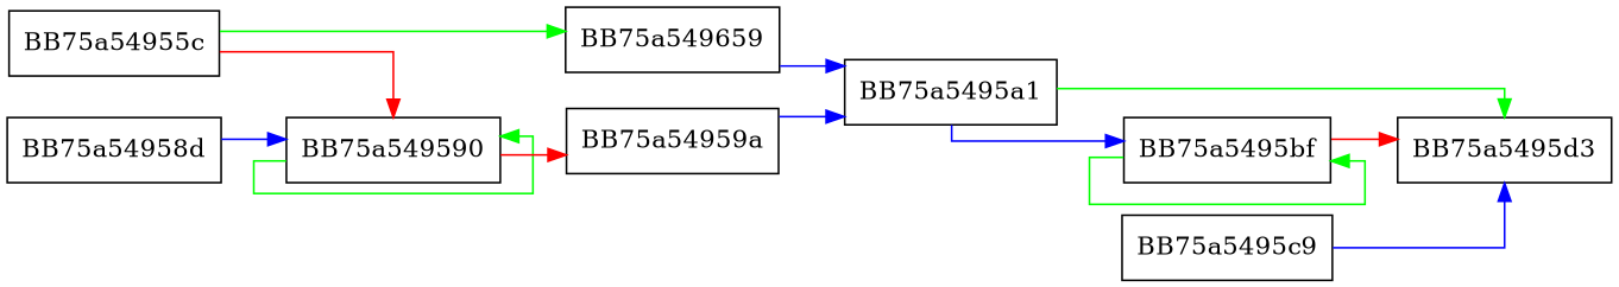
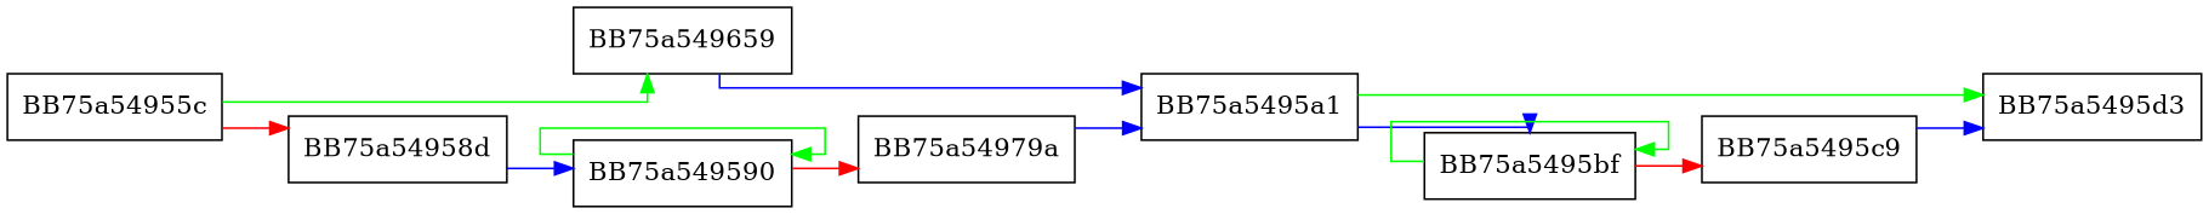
  digraph {
    rankdir=LR
    splines=ortho
    node [shape=box]
    edge [color=blue]
    BB75a54955c
    BB75a549659
    BB75a54958d
    BB75a5495a1
    BB75a549590
    BB75a5495d3
    BB75a5495bf
-   BB75a54959a
+   BB75a54959a [label=BB75a54979a]
    BB75a5495c9
    BB75a54955c -> BB75a549659 [color=green]
-   BB75a54955c -> BB75a549590 [color=red]
+   BB75a54955c -> BB75a54958d [color=red]
    BB75a549659 -> BB75a5495a1
    BB75a54958d -> BB75a549590
    BB75a5495a1 -> BB75a5495d3 [color=green]
    BB75a5495a1 -> BB75a5495bf
    BB75a549590 -> BB75a549590 [color=green]
    BB75a549590 -> BB75a54959a [color=red]
    BB75a5495bf -> BB75a5495bf [color=green]
-   BB75a5495bf -> BB75a5495d3 [color=red]
+   BB75a5495bf -> BB75a5495c9 [color=red]
    BB75a54959a -> BB75a5495a1
    BB75a5495c9 -> BB75a5495d3
  }
